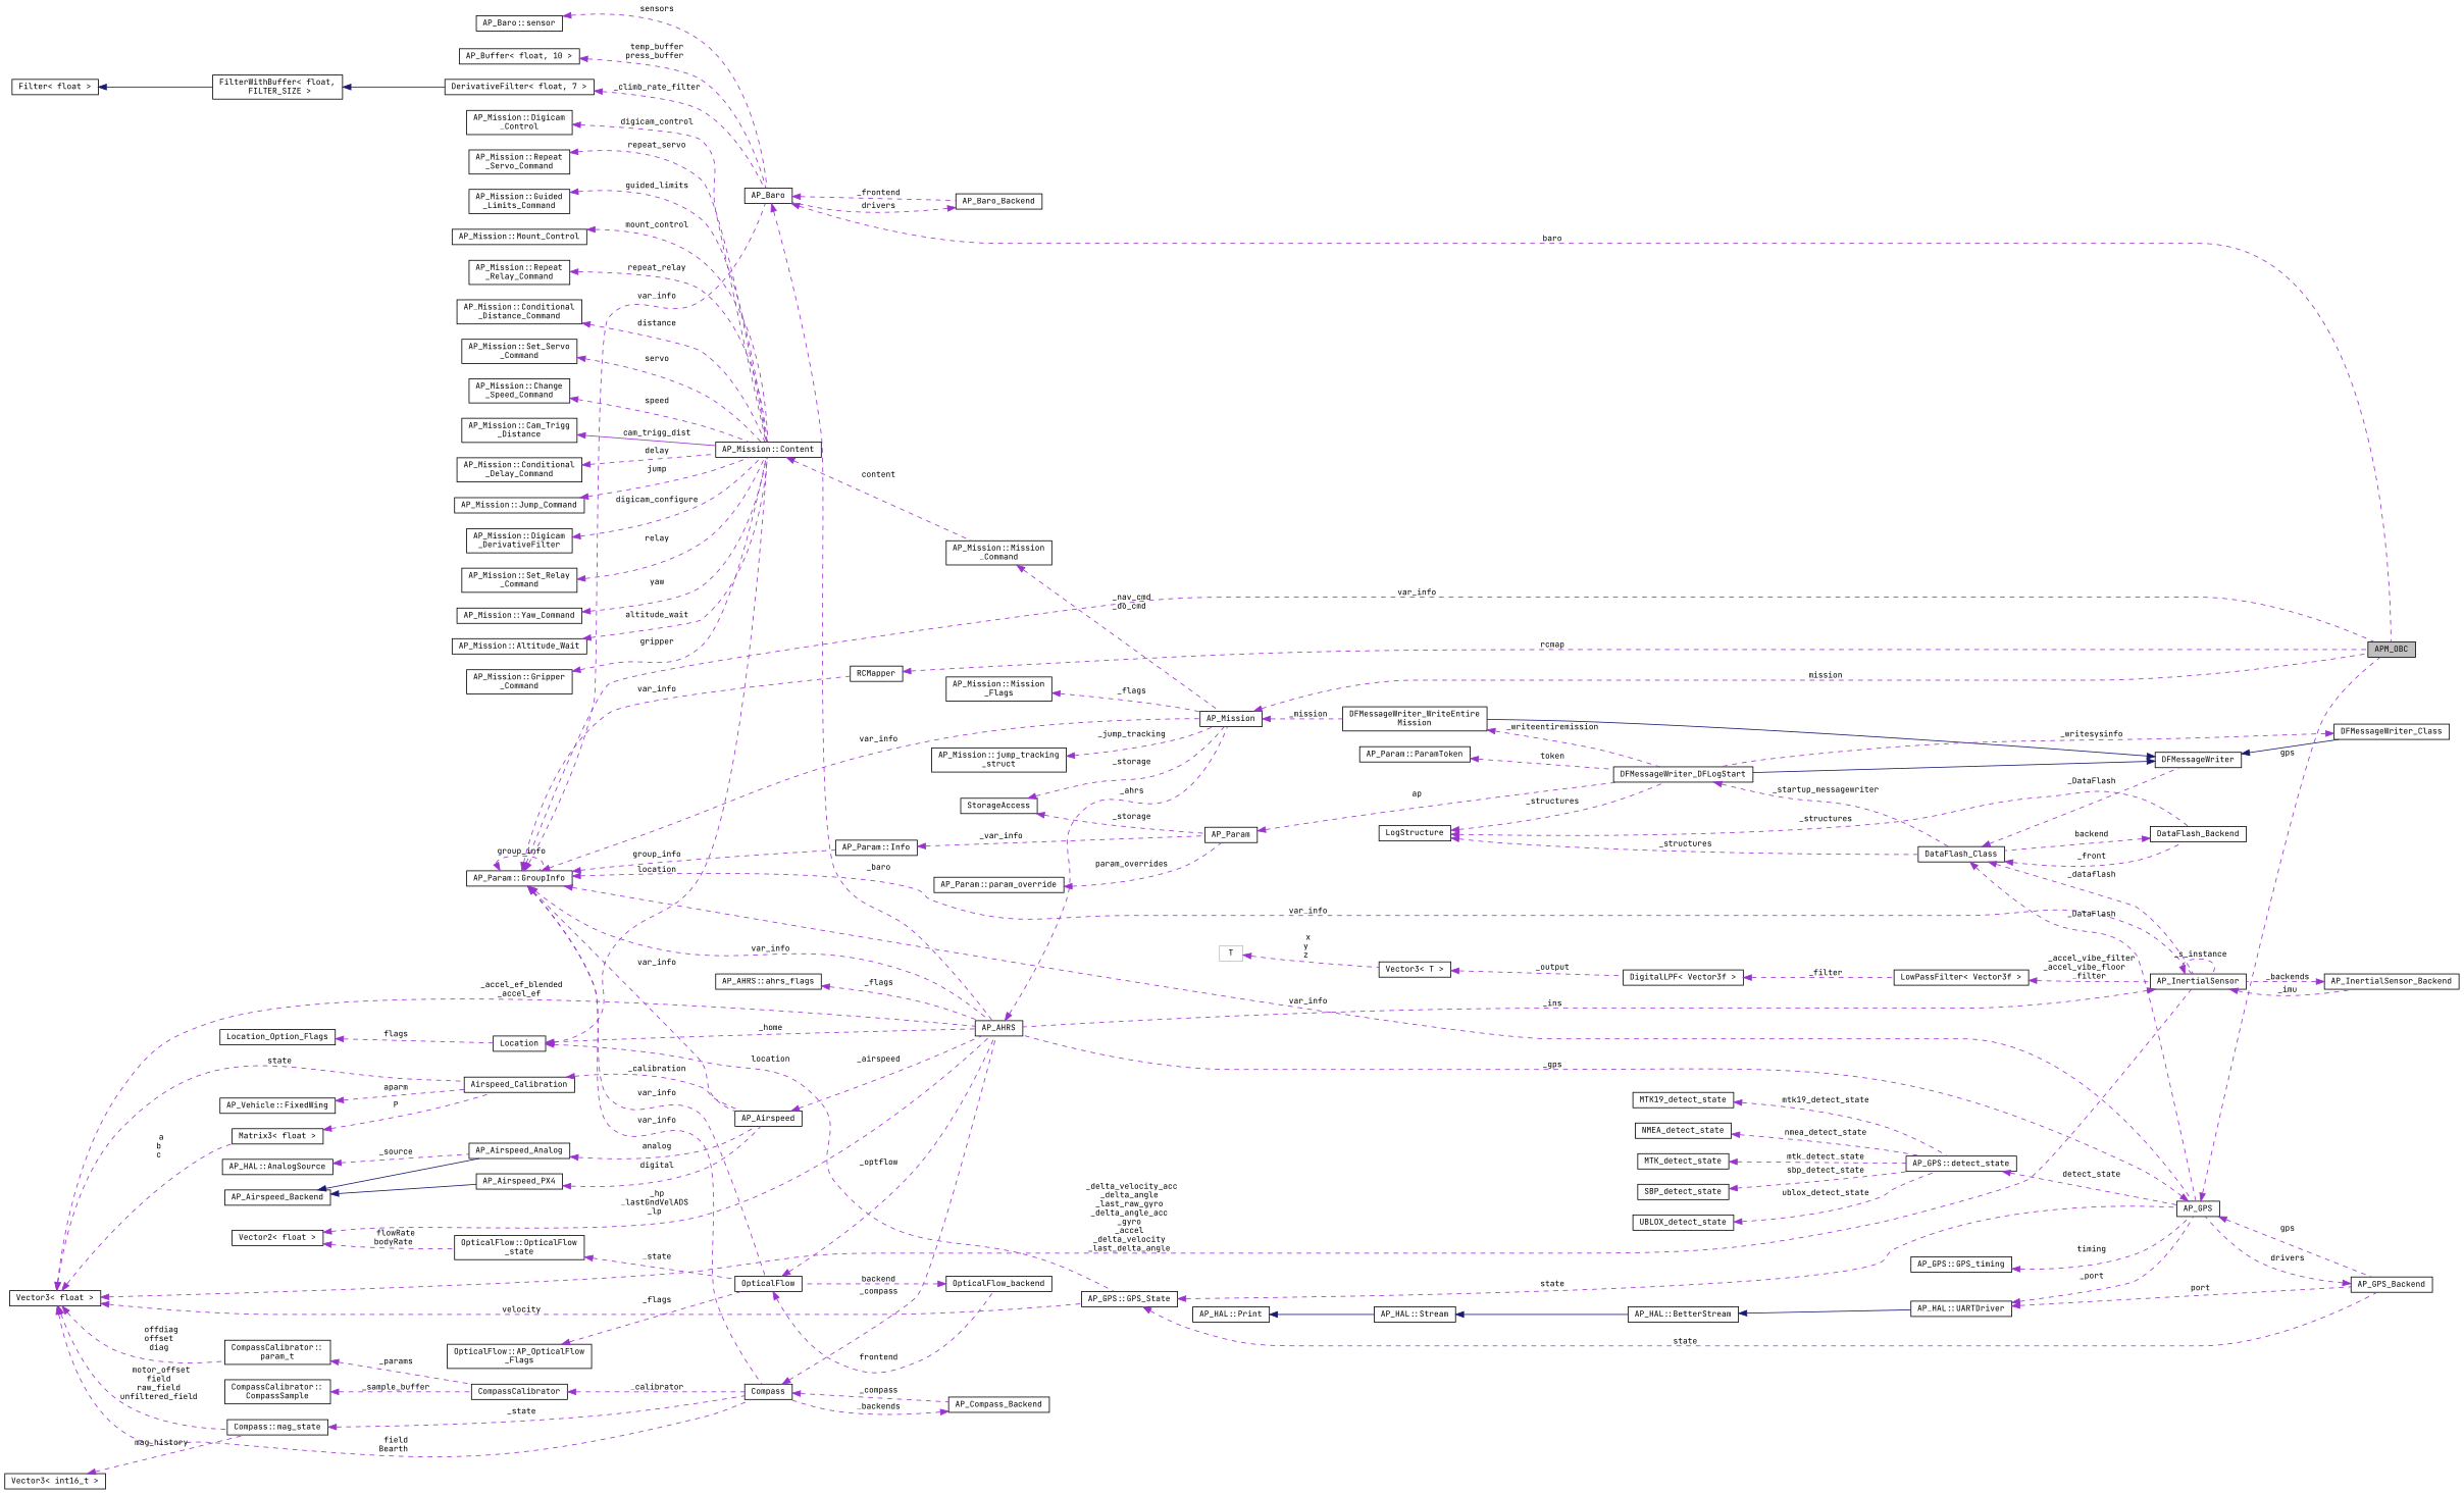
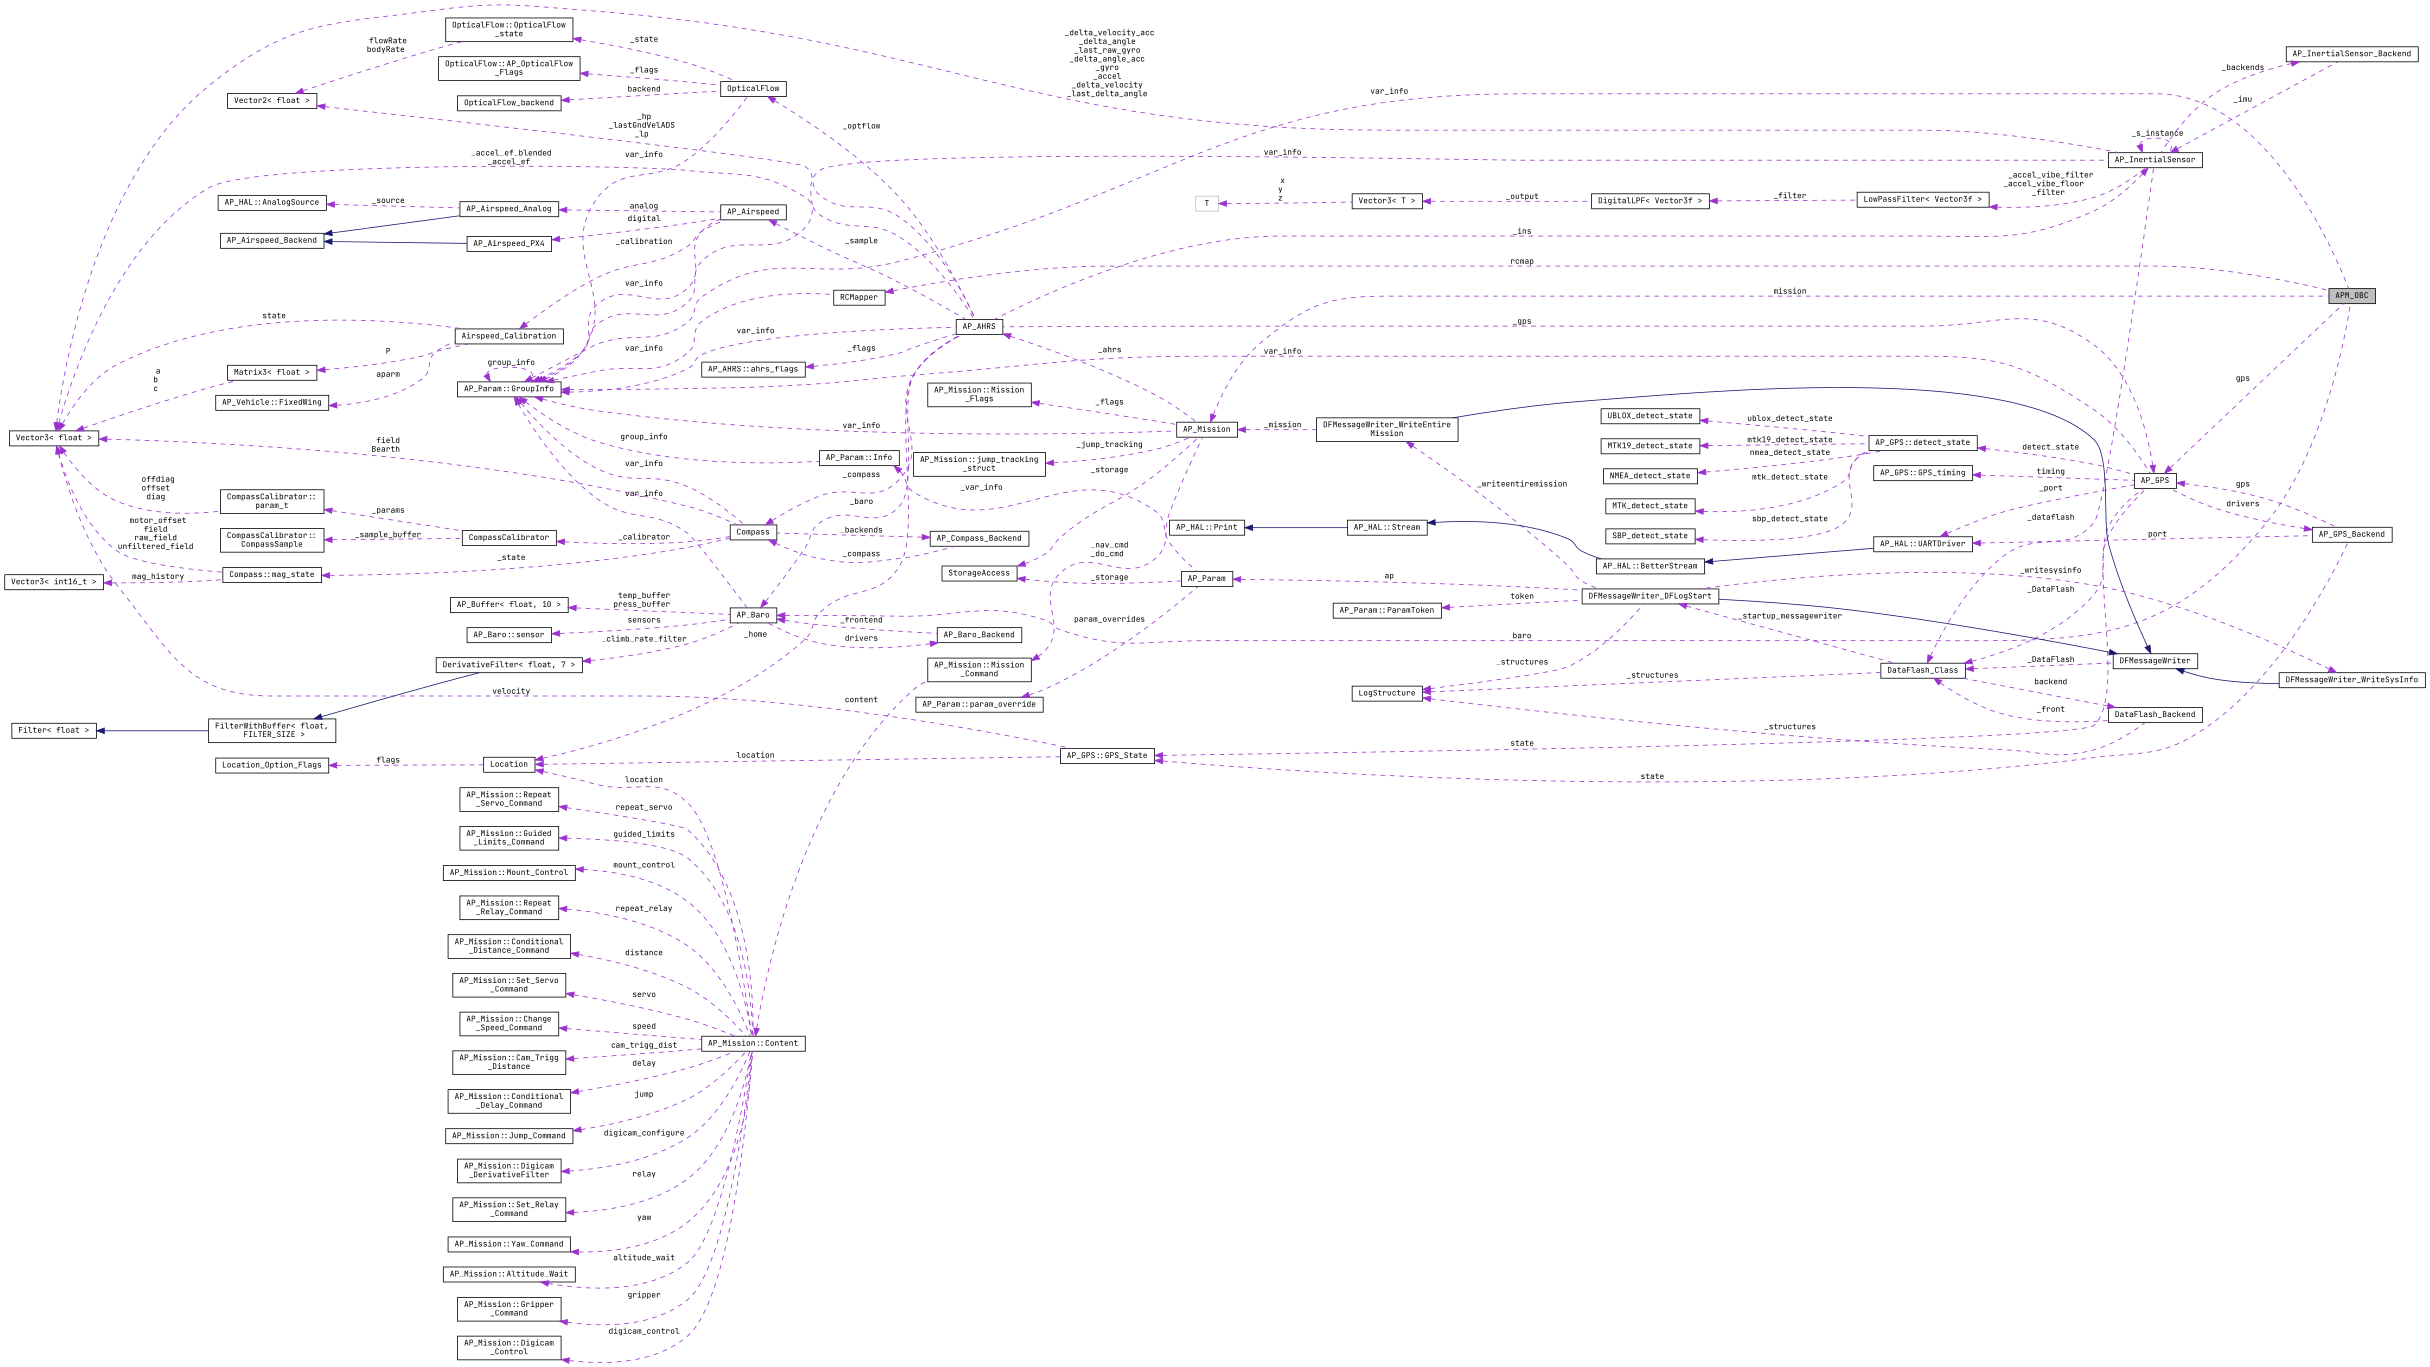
  digraph {
    fontname="JetBrains Mono"
    rankdir=LR
    node [color=black fillcolor=white fontname="JetBrains Mono" fontsize=10 shape=record style=filled]
    edge [color=darkorchid3 dir=back fontname="JetBrains Mono" fontsize=10 labelfontname=Helvetica labelfontsize=10 style=dashed]
    n1 [fillcolor=grey75 fontcolor=black height=0.2 label=APM_OBC width=0.4]
    n2 [height=0.2 label=RCMapper width=0.4]
    n3 [height=0.2 label="AP_Param::GroupInfo" width=0.4]
    n4 [height=0.2 label=AP_Baro width=0.4]
    n5 [height=0.2 label=AP_Mission width=0.4]
    n6 [height=0.2 label=AP_AHRS width=0.4]
    n7 [height=0.2 label=OpticalFlow width=0.4]
    n8 [height=0.2 label=AP_InertialSensor width=0.4]
    n9 [height=0.2 label="AP_Param::Info" width=0.4]
    n10 [height=0.2 label=AP_Airspeed width=0.4]
    n11 [height=0.2 label=AP_GPS width=0.4]
    n12 [height=0.2 label=Compass width=0.4]
    n13 [height=0.2 label=AP_Baro_Backend width=0.4]
    n14 [height=0.2 label="DFMessageWriter_WriteEntire\lMission" width=0.4]
    n15 [height=0.2 label=OpticalFlow_backend width=0.4]
    n16 [height=0.2 label=AP_InertialSensor_Backend width=0.4]
    n17 [height=0.2 label=AP_Param width=0.4]
    n18 [height=0.2 label=AP_GPS_Backend width=0.4]
    n19 [height=0.2 label=AP_Compass_Backend width=0.4]
    n20 [height=0.2 label="AP_Baro::sensor" width=0.4]
    n21 [height=0.2 label="AP_Buffer\< float, 10 \>" width=0.4]
    n22 [height=0.2 label="DerivativeFilter\< float, 7 \>" width=0.4]
    n23 [height=0.2 label="FilterWithBuffer\< float,\l FILTER_SIZE \>" width=0.4]
    n24 [height=0.2 label="Filter\< float \>" width=0.4]
    n25 [height=0.2 label=DFMessageWriter_DFLogStart width=0.4]
    n26 [height=0.2 label=StorageAccess width=0.4]
    n27 [height=0.2 label="AP_Mission::Mission\l_Command" width=0.4]
    n28 [height=0.2 label="AP_Mission::Content" width=0.4]
    n29 [height=0.2 label="AP_Mission::Guided\l_Limits_Command" width=0.4]
    n30 [height=0.2 label="AP_Mission::Mount_Control" width=0.4]
    n31 [height=0.2 label="AP_Mission::Repeat\l_Relay_Command" width=0.4]
    n32 [height=0.2 label="AP_Mission::Conditional\l_Distance_Command" width=0.4]
    n33 [height=0.2 label="AP_Mission::Set_Servo\l_Command" width=0.4]
    n34 [height=0.2 label="AP_Mission::Change\l_Speed_Command" width=0.4]
    n35 [height=0.2 label="AP_Mission::Cam_Trigg\l_Distance" width=0.4]
    n36 [height=0.2 label="AP_Mission::Conditional\l_Delay_Command" width=0.4]
    n37 [height=0.2 label="AP_Mission::Jump_Command" width=0.4]
    n38 [height=0.2 label=Location width=0.4]
    n39 [height=0.2 label="AP_GPS::GPS_State" width=0.4]
    n40 [height=0.2 label=Location_Option_Flags width=0.4]
    n41 [height=0.2 label="AP_Mission::Digicam\l_DerivativeFilter" width=0.4]
    n42 [height=0.2 label="AP_Mission::Set_Relay\l_Command" width=0.4]
    n43 [height=0.2 label="AP_Mission::Yaw_Command" width=0.4]
    n44 [height=0.2 label="AP_Mission::Altitude_Wait" width=0.4]
    n45 [height=0.2 label="AP_Mission::Gripper\l_Command" width=0.4]
    n46 [height=0.2 label="AP_Mission::Digicam\l_Control" width=0.4]
    n47 [height=0.2 label="AP_Mission::Repeat\l_Servo_Command" width=0.4]
    n48 [height=0.2 label="AP_Mission::Mission\l_Flags" width=0.4]
    n49 [height=0.2 label="AP_AHRS::ahrs_flags" width=0.4]
    n50 [height=0.2 label="OpticalFlow::OpticalFlow\l_state" width=0.4]
    n51 [height=0.2 label="Vector2\< float \>" width=0.4]
    n52 [height=0.2 label="OpticalFlow::AP_OpticalFlow\l_Flags" width=0.4]
    n53 [height=0.2 label="Vector3\< float \>" width=0.4]
    n54 [height=0.2 label=Airspeed_Calibration width=0.4]
    n55 [height=0.2 label="Matrix3\< float \>" width=0.4]
    n56 [height=0.2 label="CompassCalibrator::\lparam_t" width=0.4]
    n57 [height=0.2 label="Compass::mag_state" width=0.4]
    n58 [height=0.2 label=CompassCalibrator width=0.4]
    n59 [height=0.2 label="LowPassFilter\< Vector3f \>" width=0.4]
    n60 [height=0.2 label="DigitalLPF\< Vector3f \>" width=0.4]
    n61 [height=0.2 label="Vector3\< T \>" width=0.4]
    n62 [color=grey75 height=0.2 label=T width=0.4]
    n63 [height=0.2 label=DataFlash_Class width=0.4]
    n64 [height=0.2 label=DataFlash_Backend width=0.4]
    n65 [height=0.2 label=DFMessageWriter width=0.4]
-   n66 [height=0.2 label=DFMessageWriter_Class width=0.4]
+   n66 [height=0.2 label=DFMessageWriter_WriteSysInfo width=0.4]
    n67 [height=0.2 label=LogStructure width=0.4]
    n68 [height=0.2 label="AP_Param::ParamToken" width=0.4]
    n69 [height=0.2 label="AP_Param::param_override" width=0.4]
    n70 [height=0.2 label=AP_Airspeed_Analog width=0.4]
    n71 [height=0.2 label=AP_Airspeed_Backend width=0.4]
    n72 [height=0.2 label=AP_Airspeed_PX4 width=0.4]
    n73 [height=0.2 label="AP_HAL::AnalogSource" width=0.4]
    n74 [height=0.2 label="AP_Vehicle::FixedWing" width=0.4]
    n75 [height=0.2 label="AP_GPS::detect_state" width=0.4]
    n76 [height=0.2 label=SBP_detect_state width=0.4]
    n77 [height=0.2 label=UBLOX_detect_state width=0.4]
    n78 [height=0.2 label=MTK19_detect_state width=0.4]
    n79 [height=0.2 label=NMEA_detect_state width=0.4]
    n80 [height=0.2 label=MTK_detect_state width=0.4]
    n81 [height=0.2 label="AP_GPS::GPS_timing" width=0.4]
    n82 [height=0.2 label="AP_HAL::UARTDriver" width=0.4]
    n83 [height=0.2 label="AP_HAL::BetterStream" width=0.4]
    n84 [height=0.2 label="AP_HAL::Stream" width=0.4]
    n85 [height=0.2 label="AP_HAL::Print" width=0.4]
    n86 [height=0.2 label="CompassCalibrator::\lCompassSample" width=0.4]
    n87 [height=0.2 label="Vector3\< int16_t \>" width=0.4]
    n88 [height=0.2 label="AP_Mission::jump_tracking\l_struct" width=0.4]
    n2 -> n1 [label=" rcmap"]
    n3 -> n1 [label=" var_info"]
    n3 -> n2 [label=" var_info"]
    n3 -> n3 [label=" group_info"]
    n3 -> n4 [label=" var_info"]
    n3 -> n5 [label=" var_info"]
    n3 -> n6 [label=" var_info"]
    n3 -> n7 [label=" var_info"]
    n3 -> n8 [label=" var_info"]
    n3 -> n9 [label=" group_info"]
    n3 -> n10 [label=" var_info"]
    n3 -> n11 [label=" var_info"]
    n3 -> n12 [label=" var_info"]
    n4 -> n1 [label=" baro"]
    n4 -> n6 [label=" _baro"]
    n4 -> n13 [label=" _frontend"]
    n5 -> n1 [label=" mission"]
    n5 -> n14 [label=" _mission"]
    n6 -> n5 [label=" _ahrs"]
    n7 -> n6 [label=" _optflow"]
-   n7 -> n15 [label=" frontend"]
    n8 -> n6 [label=" _ins"]
    n8 -> n8 [label=" _s_instance"]
    n8 -> n16 [label=" _imu"]
    n9 -> n17 [label=" _var_info"]
-   n10 -> n6 [label=" _airspeed"]
+   n10 -> n6 [label=" _sample"]
    n11 -> n1 [label=" gps"]
    n11 -> n6 [label=" _gps"]
    n11 -> n18 [label=" gps"]
    n12 -> n6 [label=" _compass"]
    n12 -> n19 [label=" _compass"]
    n13 -> n4 [label=" drivers"]
    n14 -> n25 [label=" _writeentiremission"]
    n15 -> n7 [label=" backend"]
    n16 -> n8 [label=" _backends"]
    n17 -> n25 [label=" ap"]
    n18 -> n11 [label=" drivers"]
    n19 -> n12 [label=" _backends"]
    n20 -> n4 [label=" sensors"]
    n21 -> n4 [label=" temp_buffer\npress_buffer"]
    n22 -> n4 [label=" _climb_rate_filter"]
    n23 -> n22 [color=midnightblue style=solid]
    n24 -> n23 [color=midnightblue style=solid]
    n25 -> n63 [label=" _startup_messagewriter"]
    n26 -> n5 [label=" _storage"]
    n26 -> n17 [label=" _storage"]
    n27 -> n5 [label=" _nav_cmd\n_do_cmd"]
    n28 -> n27 [label=" content"]
    n29 -> n28 [label=" guided_limits"]
    n30 -> n28 [label=" mount_control"]
    n31 -> n28 [label=" repeat_relay"]
    n32 -> n28 [label=" distance"]
    n33 -> n28 [label=" servo"]
    n34 -> n28 [label=" speed"]
-   n35 -> n28 [label=" cam_trigg_dist" style=solid]
+   n35 -> n28 [label=" cam_trigg_dist"]
    n36 -> n28 [label=" delay"]
    n37 -> n28 [label=" jump"]
    n38 -> n6 [label=" _home"]
    n38 -> n28 [label=" location"]
    n38 -> n39 [label=" location"]
    n39 -> n11 [label=" state"]
    n39 -> n18 [label=" state"]
    n40 -> n38 [label=" flags"]
    n41 -> n28 [label=" digicam_configure"]
    n42 -> n28 [label=" relay"]
    n43 -> n28 [label=" yaw"]
    n44 -> n28 [label=" altitude_wait"]
    n45 -> n28 [label=" gripper"]
    n46 -> n28 [label=" digicam_control"]
    n47 -> n28 [label=" repeat_servo"]
    n48 -> n5 [label=" _flags"]
    n49 -> n6 [label=" _flags"]
    n50 -> n7 [label=" _state"]
    n51 -> n6 [label=" _hp\n_lastGndVelADS\n_lp"]
    n51 -> n50 [label=" flowRate\nbodyRate"]
    n52 -> n7 [label=" _flags"]
    n53 -> n6 [label=" _accel_ef_blended\n_accel_ef"]
    n53 -> n8 [label=" _delta_velocity_acc\n_delta_angle\n_last_raw_gyro\n_delta_angle_acc\n_gyro\n_accel\n_delta_velocity\n_last_delta_angle"]
    n53 -> n12 [label=" field\nBearth"]
    n53 -> n39 [label=" velocity"]
    n53 -> n54 [label=" state"]
    n53 -> n55 [label=" a\nb\nc"]
    n53 -> n56 [label=" offdiag\noffset\ndiag"]
    n53 -> n57 [label=" motor_offset\nfield\nraw_field\nunfiltered_field"]
    n54 -> n10 [label=" _calibration"]
    n55 -> n54 [label=" P"]
    n56 -> n58 [label=" _params"]
    n57 -> n12 [label=" _state"]
    n58 -> n12 [label=" _calibrator"]
    n59 -> n8 [label=" _accel_vibe_filter\n_accel_vibe_floor\l_filter"]
    n60 -> n59 [label=" _filter"]
    n61 -> n60 [label=" _output"]
    n62 -> n61 [label=" x\ny\nz"]
    n63 -> n8 [label=" _dataflash"]
    n63 -> n11 [label=" _DataFlash"]
    n63 -> n64 [label=" _front"]
    n63 -> n65 [label=" _DataFlash"]
    n64 -> n63 [label=" backend"]
    n65 -> n14 [color=midnightblue style=solid]
    n65 -> n25 [color=midnightblue style=solid]
    n65 -> n66 [color=midnightblue style=solid]
    n66 -> n25 [label=" _writesysinfo"]
    n67 -> n25 [label=" _structures"]
    n67 -> n63 [label=" _structures"]
    n67 -> n64 [label=" _structures"]
    n68 -> n25 [label=" token"]
    n69 -> n17 [label=" param_overrides"]
    n70 -> n10 [label=" analog"]
    n71 -> n70 [color=midnightblue style=solid]
    n71 -> n72 [color=midnightblue style=solid]
    n72 -> n10 [label=" digital"]
    n73 -> n70 [label=" _source"]
    n74 -> n54 [label=" aparm"]
    n75 -> n11 [label=" detect_state"]
    n76 -> n75 [label=" sbp_detect_state"]
    n77 -> n75 [label=" ublox_detect_state"]
    n78 -> n75 [label=" mtk19_detect_state"]
    n79 -> n75 [label=" nmea_detect_state"]
    n80 -> n75 [label=" mtk_detect_state"]
    n81 -> n11 [label=" timing"]
    n82 -> n11 [label=" _port"]
    n82 -> n18 [label=" port"]
    n83 -> n82 [color=midnightblue style=solid]
    n84 -> n83 [color=midnightblue style=solid]
    n85 -> n84 [color=midnightblue style=solid]
    n86 -> n58 [label=" _sample_buffer"]
    n87 -> n57 [label=" mag_history"]
    n88 -> n5 [label=" _jump_tracking"]
  }
